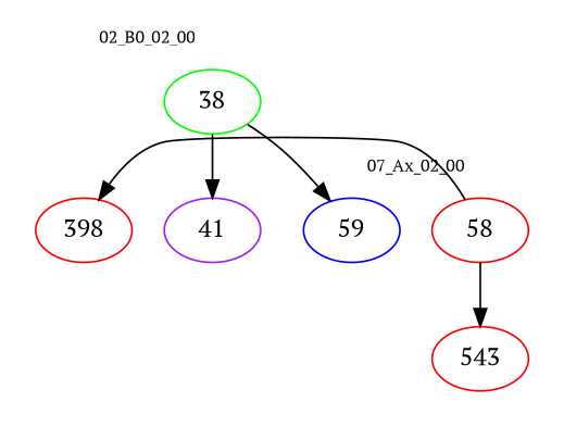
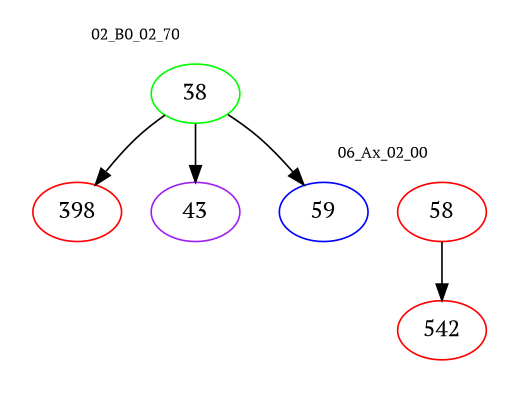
  digraph {
    fontname="PT Serif"
    node [color=red fontname="PT Serif"]
    edge [color=black fontname="PT Serif"]
    n1 [label=58]
    n2 [color=blue label=59]
-   n3 [label=543]
+   n3 [label=542]
    n4 [color=green label=38]
    n5 [label=398]
-   n6 [color=purple label=41]
+   n6 [color=purple label=43]
    subgraph cluster_1 {
      color=white
      fontsize=10
-     label="07_Ax_02_00"
+     label="06_Ax_02_00"
      n1
      n2
      n3
    }
    subgraph cluster_2 {
      color=white
      fontsize=10
-     label="02_B0_02_00"
+     label="02_B0_02_70"
      n4
      n5
      n6
    }
    n1 -> n3
    n4 -> n2
-   n1 -> n5
+   n4 -> n5
    n4 -> n6
  }
